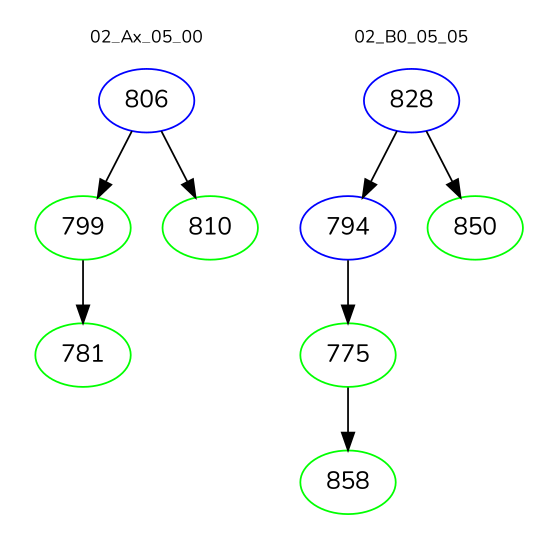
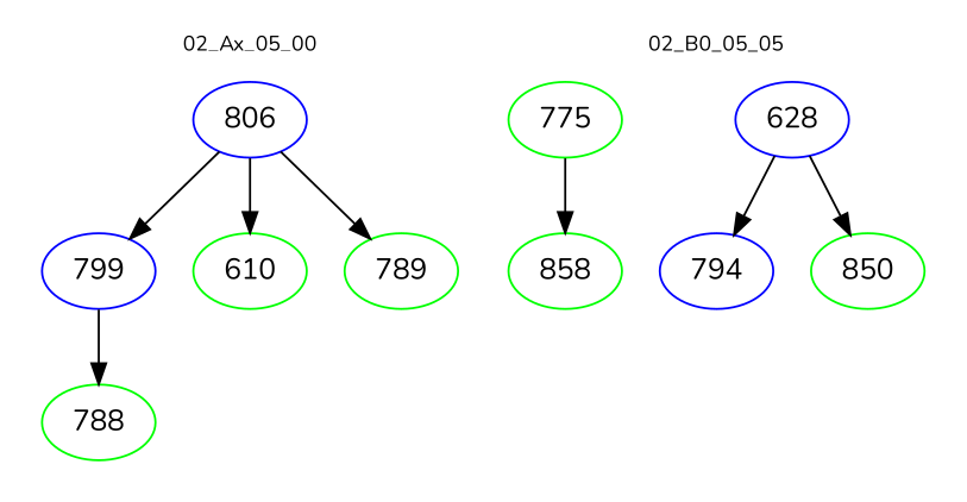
  digraph {
    fontname=Nunito
    node [color=green fontname=Nunito]
    edge [color=black fontname=Nunito]
    n1 [color=blue label=806]
-   n2 [label=799]
-   n3 [label=810]
-   n5 [label=781]
-   n6 [color=blue label=828]
+   n2 [color=blue label=799]
+   n3 [label=610]
+   n4 [label=789]
+   n5 [label=788]
+   n6 [color=blue label=628]
    n7 [color=blue label=794]
    n8 [label=858]
    n9 [label=850]
    n10 [label=775]
    subgraph cluster_1 {
      color=white
      fontsize=10
      label="02_Ax_05_00"
      n1
      n2
      n3
+     n4
      n5
    }
    subgraph cluster_2 {
      color=white
      fontsize=10
      label="02_B0_05_05"
      n6
      n7
      n8
      n9
      n10
    }
    n1 -> n2
    n1 -> n3
+   n1 -> n4
    n2 -> n5
    n6 -> n7
    n6 -> n9
-   n7 -> n10
    n10 -> n8
  }
